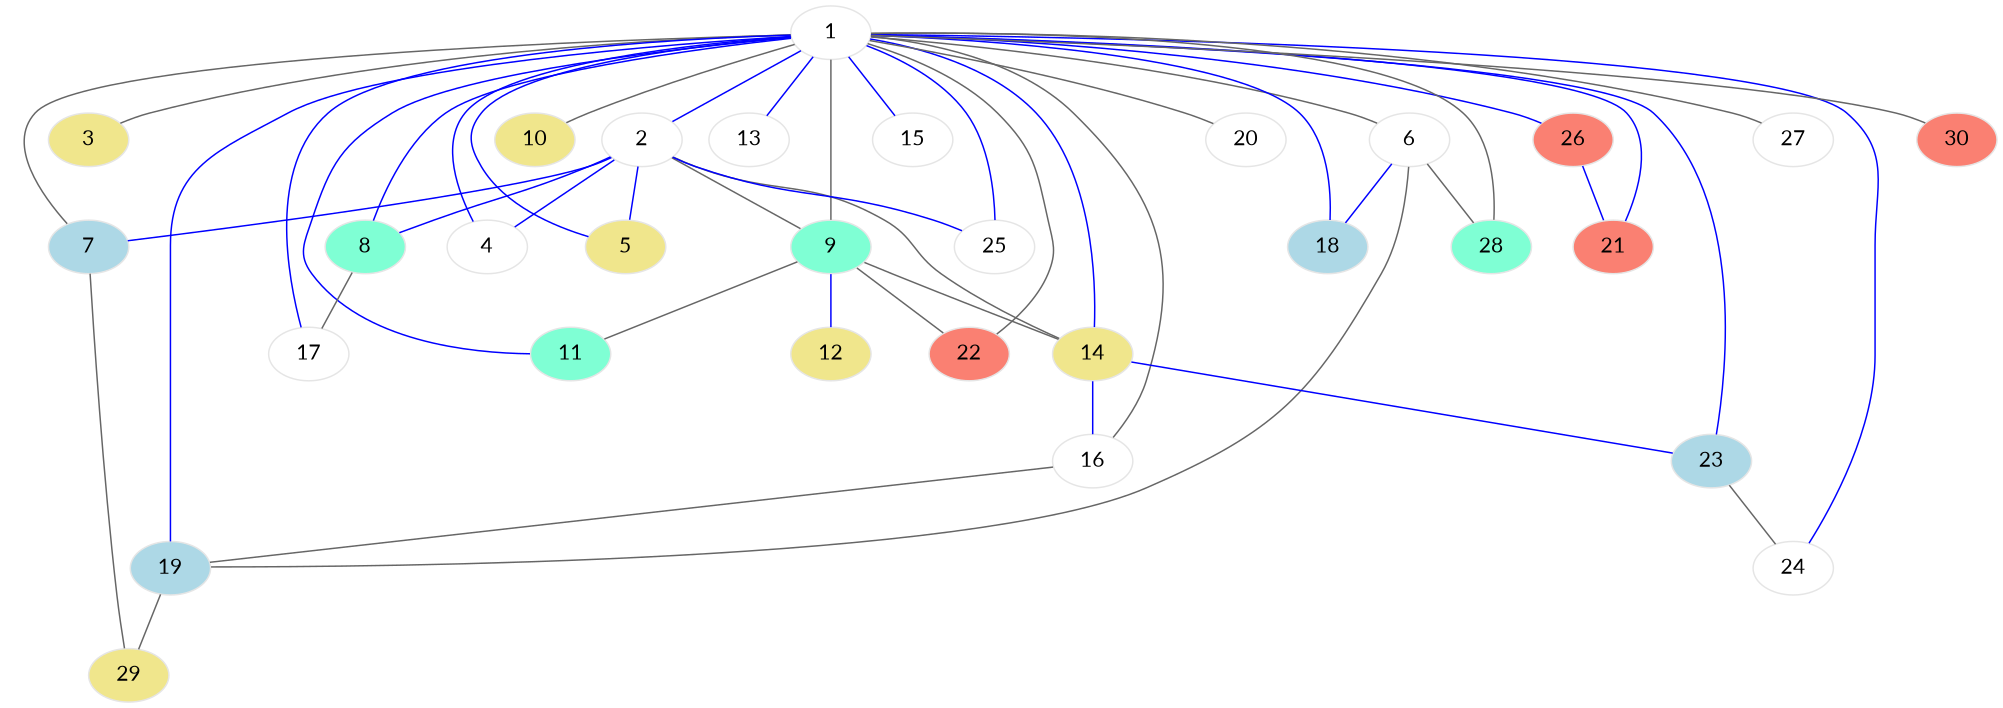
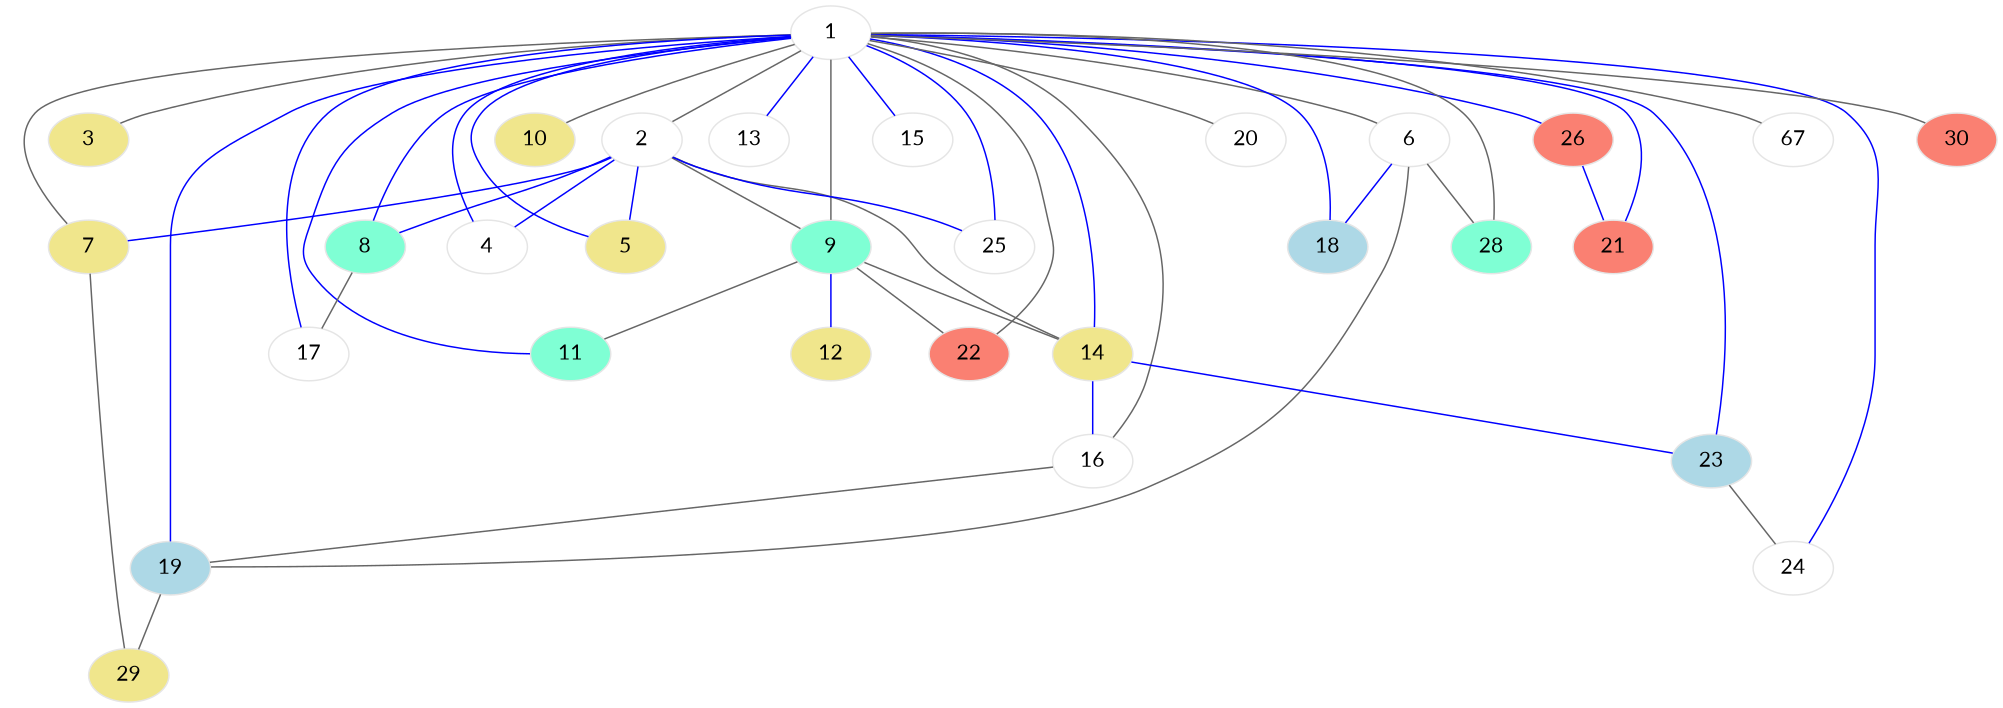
  graph {
    fontname=Lato
    node [color=gray90 fillcolor=white fontname=Lato style=filled]
    edge [color=blue fontname=Lato weight=1.0]
    1
    2
    3 [fillcolor=khaki]
    4
    5 [fillcolor=khaki]
    6
-   7 [fillcolor=lightblue]
+   7 [fillcolor=khaki]
    8 [fillcolor=aquamarine]
    9 [fillcolor=aquamarine]
    10 [fillcolor=khaki]
    11 [fillcolor=aquamarine]
    13
    14 [fillcolor=khaki]
    15
    16
    17
    18 [fillcolor=lightblue]
    19 [fillcolor=lightblue]
    20
    21 [fillcolor=salmon]
    22 [fillcolor=salmon]
    23 [fillcolor=lightblue]
    24
    25
    26 [fillcolor=salmon]
-   27
+   27 [label=67]
    28 [fillcolor=aquamarine]
    30 [fillcolor=salmon]
    29 [fillcolor=khaki]
    12 [fillcolor=khaki]
-   1 -- 2 [weight=13.0]
+   1 -- 2 [color=gray40 weight=13.0]
    1 -- 3 [color=gray40 weight=2.0]
    1 -- 4
    1 -- 5
    1 -- 6 [color=gray40 weight=2.0]
    1 -- 7 [color=gray40]
    1 -- 8 [weight=4.0]
    1 -- 9 [color=gray40 weight=16.0]
    1 -- 10 [color=gray40 weight=2.0]
    1 -- 11
    1 -- 13 [weight=2.0]
    1 -- 14
    1 -- 15 [weight=2.0]
    1 -- 16 [color=gray40]
    1 -- 17
    1 -- 18
    1 -- 19 [weight=2.0]
    1 -- 20 [color=gray40 weight=2.0]
    1 -- 21
    1 -- 22 [color=gray40]
    1 -- 23
    1 -- 24
    1 -- 25
    1 -- 26 [weight=2.0]
    1 -- 27 [color=gray40 weight=2.0]
    1 -- 28 [color=gray40]
    1 -- 30 [color=gray40 weight=2.0]
    2 -- 4
    2 -- 5
    2 -- 7
    2 -- 8
    2 -- 9 [color=gray40]
    2 -- 14 [color=gray40]
    2 -- 25
    6 -- 18
    6 -- 19 [color=gray40]
    6 -- 28 [color=gray40]
    7 -- 29 [color=gray40]
    8 -- 17 [color=gray40]
    9 -- 11 [color=gray40]
    9 -- 14 [color=gray40]
    9 -- 22 [color=gray40]
    9 -- 12 [weight=2.0]
    14 -- 16
    14 -- 23
    16 -- 19 [color=gray40]
    19 -- 29 [color=gray40]
    23 -- 24 [color=gray40]
    26 -- 21
  }
